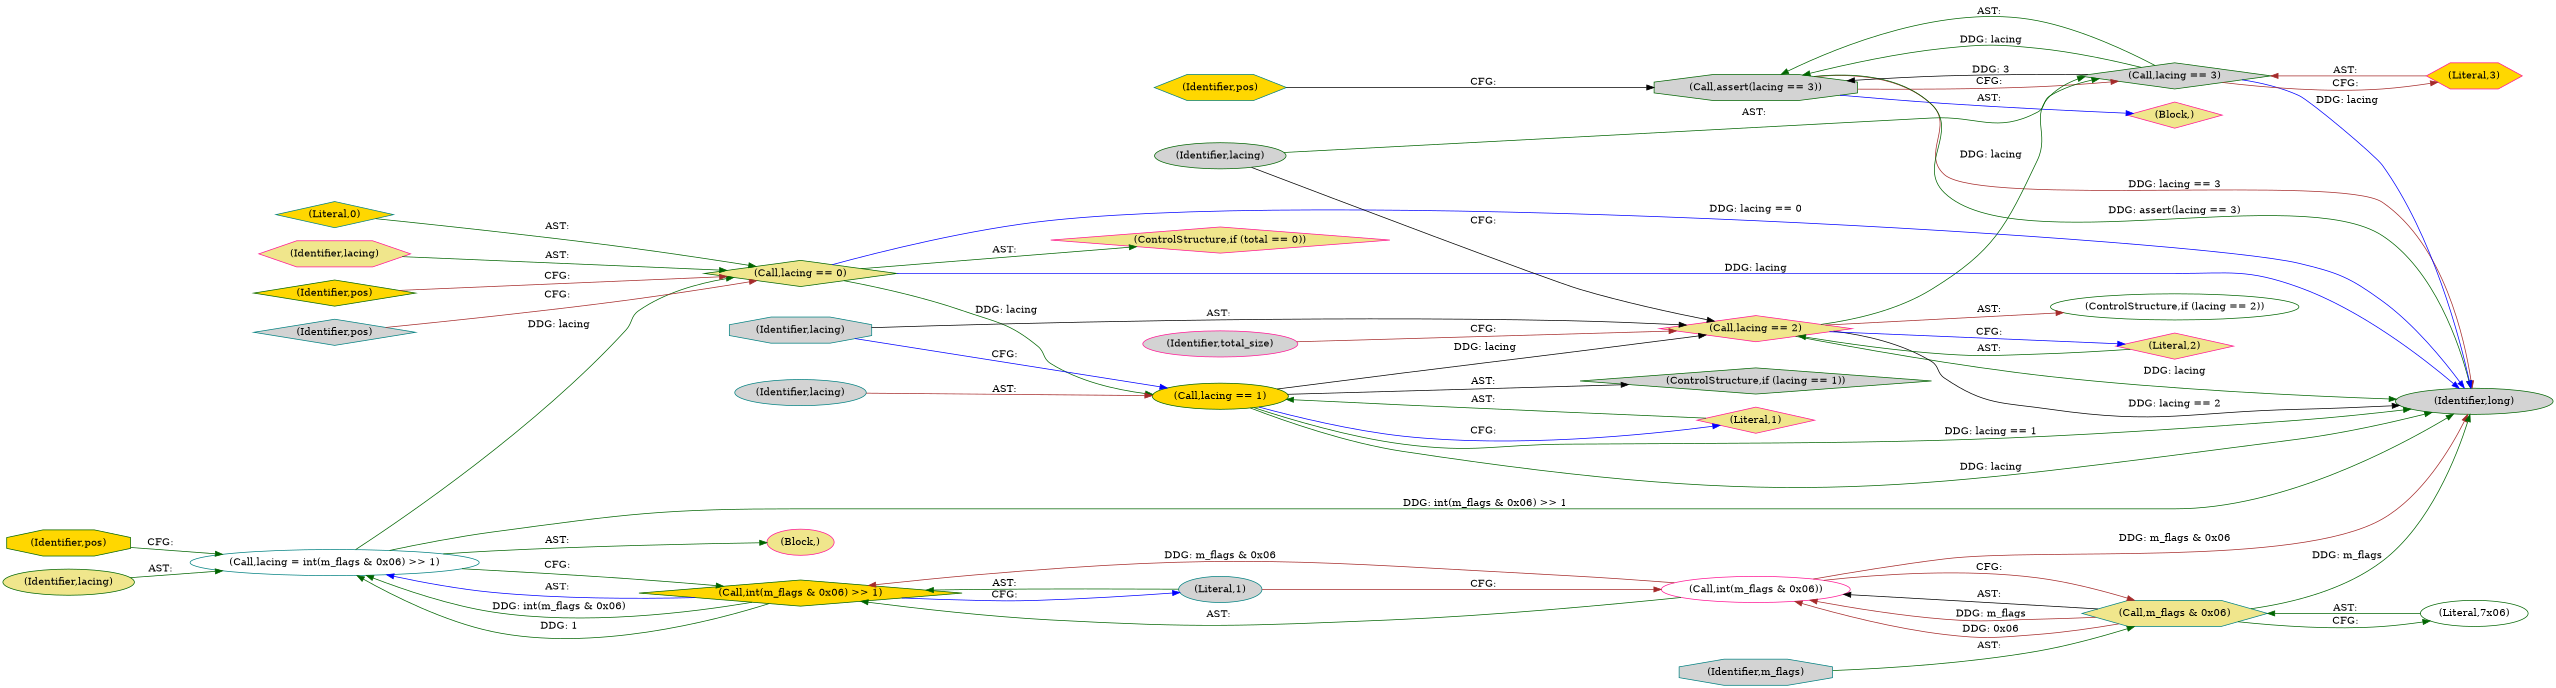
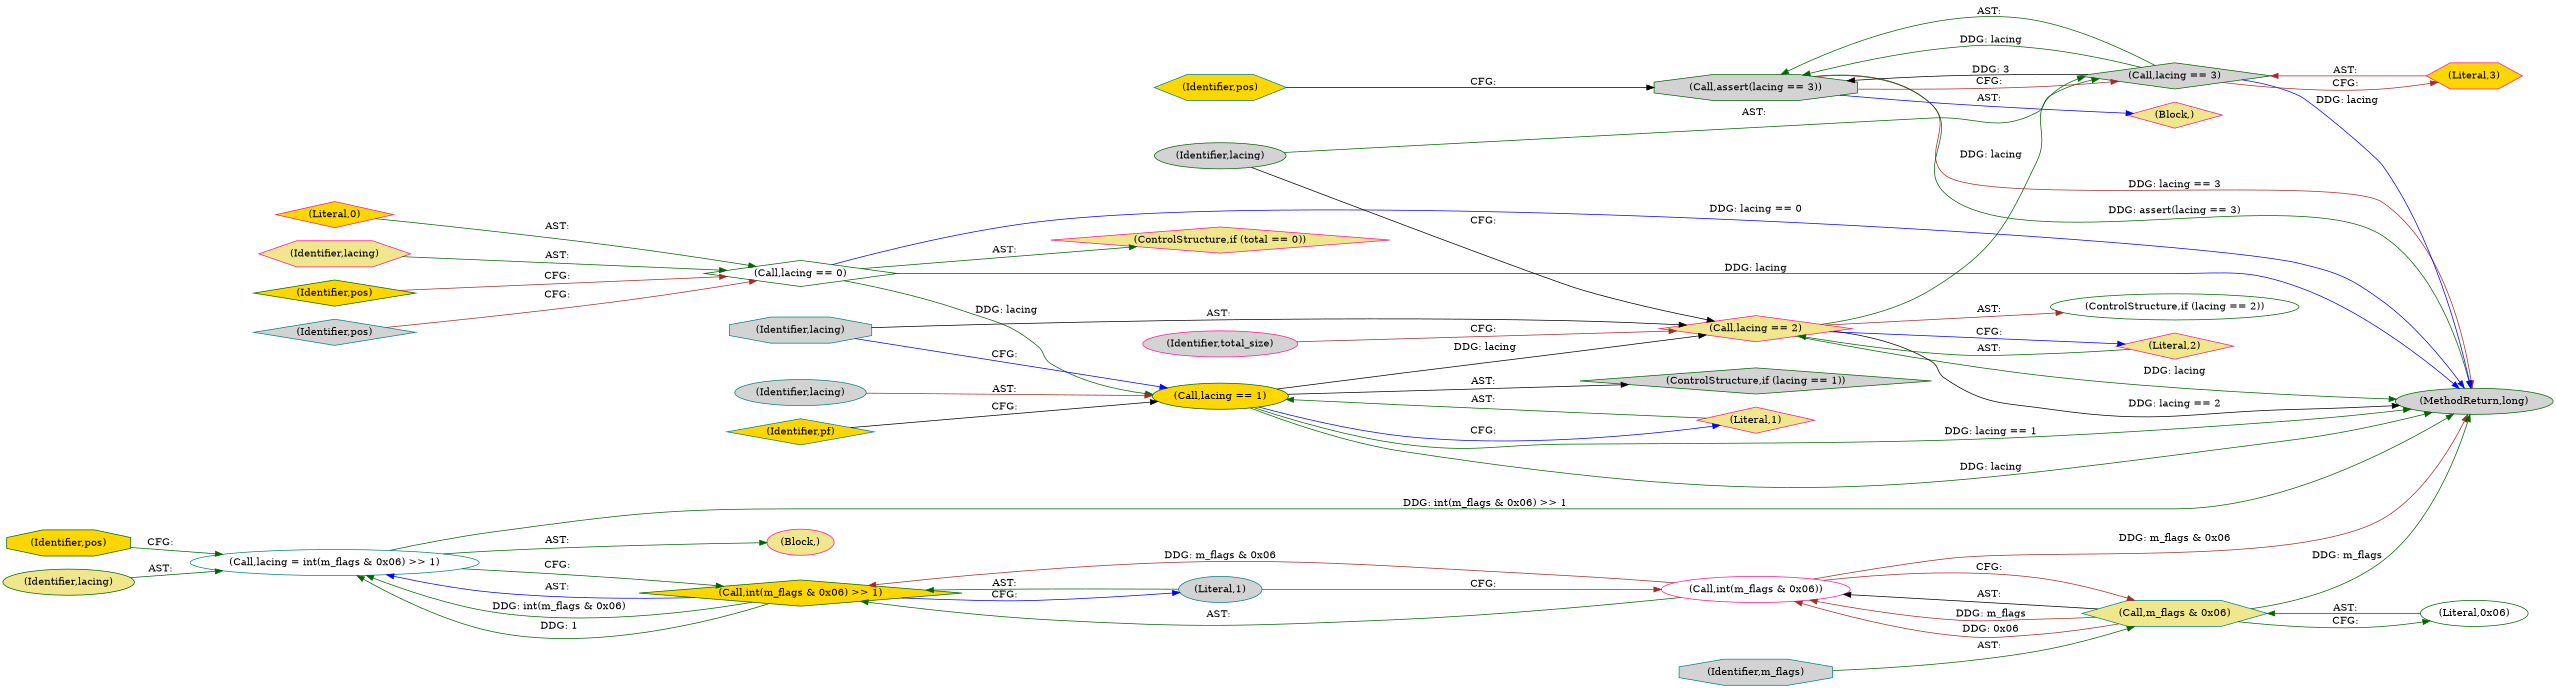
  digraph {
    rankdir=LR
    node [color=darkgreen fillcolor=lightgrey shape=diamond style=filled]
    edge [color=darkgreen]
    n1 [label="(Call,assert(lacing == 3))" shape=octagon]
    n2 [label="(Call,lacing == 3)"]
    n3 [color=deeppink fillcolor=khaki label="(Block,)"]
-   n4 [label="(Identifier,long)" shape=ellipse]
+   n4 [label="(MethodReturn,long)" shape=ellipse]
    n5 [color=deeppink fillcolor=gold label="(Literal,3)" shape=hexagon]
    n6 [color=deeppink fillcolor=khaki label="(Call,lacing == 2)"]
    n7 [color=deeppink fillcolor=khaki label="(Literal,2)"]
    n8 [fillcolor=white label="(ControlStructure,if (lacing == 2))" shape=ellipse]
    n9 [fillcolor=gold label="(Call,lacing == 1)" shape=ellipse]
    n10 [label="(ControlStructure,if (lacing == 1))"]
    n11 [color=deeppink fillcolor=khaki label="(Literal,1)"]
-   n12 [fillcolor=khaki label="(Call,lacing == 0)"]
+   n12 [fillcolor=white label="(Call,lacing == 0)"]
    n13 [color=deeppink fillcolor=khaki label="(ControlStructure,if (total == 0))"]
-   n14 [color=teal fillcolor=gold label="(Literal,0)"]
+   n14 [color=deeppink fillcolor=gold label="(Literal,0)"]
    n15 [color=teal fillcolor=white label="(Call,lacing = int(m_flags & 0x06) >> 1)" shape=ellipse]
    n16 [fillcolor=gold label="(Call,int(m_flags & 0x06) >> 1)"]
    n17 [color=deeppink fillcolor=khaki label="(Block,)" shape=ellipse]
    n18 [color=teal label="(Literal,1)" shape=ellipse]
    n19 [color=deeppink fillcolor=white label="(Call,int(m_flags & 0x06))" shape=ellipse]
    n20 [color=teal fillcolor=khaki label="(Call,m_flags & 0x06)" shape=hexagon]
-   n21 [fillcolor=white label="(Literal,7x06)" shape=ellipse]
+   n21 [fillcolor=white label="(Literal,0x06)" shape=ellipse]
    n22 [color=deeppink fillcolor=khaki label="(Identifier,lacing)" shape=hexagon]
    n23 [fillcolor=gold label="(Identifier,pos)"]
    n24 [fillcolor=gold label="(Identifier,pos)" shape=octagon]
    n25 [color=teal label="(Identifier,m_flags)" shape=octagon]
    n26 [fillcolor=khaki label="(Identifier,lacing)" shape=ellipse]
    n27 [color=deeppink label="(Identifier,total_size)" shape=ellipse]
+   n28 [color=teal fillcolor=gold label="(Identifier,pf)"]
    n29 [color=teal label="(Identifier,pos)"]
    n30 [color=teal fillcolor=gold label="(Identifier,pos)" shape=hexagon]
    n31 [label="(Identifier,lacing)" shape=ellipse]
    n32 [color=teal label="(Identifier,lacing)" shape=octagon]
    n33 [color=teal label="(Identifier,lacing)" shape=ellipse]
    n1 -> n2 [color=brown label="CFG: "]
    n1 -> n3 [color=blue label="AST: "]
    n1 -> n4 [color=brown label="DDG: lacing == 3"]
    n1 -> n4 [label="DDG: assert(lacing == 3)"]
    n2 -> n1 [label="AST: "]
    n2 -> n1 [label="DDG: lacing"]
    n2 -> n1 [color=black label="DDG: 3"]
    n2 -> n4 [color=blue label="DDG: lacing"]
    n2 -> n5 [color=brown label="CFG: "]
    n5 -> n2 [color=brown label="AST: "]
    n6 -> n2 [label="DDG: lacing"]
    n6 -> n4 [label="DDG: lacing"]
    n6 -> n4 [color=black label="DDG: lacing == 2"]
    n6 -> n7 [color=blue label="CFG: "]
    n6 -> n8 [color=brown label="AST: "]
    n7 -> n6 [label="AST: "]
    n9 -> n4 [label="DDG: lacing == 1"]
    n9 -> n4 [label="DDG: lacing"]
    n9 -> n6 [color=black label="DDG: lacing"]
    n9 -> n10 [color=black label="AST: "]
    n9 -> n11 [color=blue label="CFG: "]
    n11 -> n9 [label="AST: "]
    n12 -> n4 [color=blue label="DDG: lacing"]
    n12 -> n4 [color=blue label="DDG: lacing == 0"]
    n12 -> n9 [label="DDG: lacing"]
    n12 -> n13 [label="AST: "]
    n14 -> n12 [label="AST: "]
    n15 -> n4 [label="DDG: int(m_flags & 0x06) >> 1"]
-   n15 -> n12 [label="DDG: lacing"]
    n15 -> n16 [label="CFG: "]
    n15 -> n17 [label="AST: "]
    n16 -> n15 [color=blue label="AST: "]
    n16 -> n15 [label="DDG: int(m_flags & 0x06)"]
    n16 -> n15 [label="DDG: 1"]
    n16 -> n18 [color=blue label="CFG: "]
    n18 -> n16 [label="AST: "]
    n18 -> n19 [color=brown label="CFG: "]
    n19 -> n4 [color=brown label="DDG: m_flags & 0x06"]
    n19 -> n16 [label="AST: "]
    n19 -> n16 [color=brown label="DDG: m_flags & 0x06"]
    n19 -> n20 [color=brown label="CFG: "]
    n20 -> n4 [label="DDG: m_flags"]
    n20 -> n19 [color=black label="AST: "]
    n20 -> n19 [color=brown label="DDG: m_flags"]
    n20 -> n19 [color=brown label="DDG: 0x06"]
    n20 -> n21 [label="CFG: "]
    n21 -> n20 [label="AST: "]
    n22 -> n12 [label="AST: "]
    n23 -> n12 [color=brown label="CFG: "]
    n24 -> n15 [label="CFG: "]
    n25 -> n20 [label="AST: "]
    n26 -> n15 [label="AST: "]
    n27 -> n6 [color=brown label="CFG: "]
+   n28 -> n9 [color=black label="CFG: "]
    n29 -> n12 [color=brown label="CFG: "]
    n30 -> n1 [color=black label="CFG: "]
    n31 -> n2 [label="AST: "]
    n31 -> n6 [color=black label="CFG: "]
    n32 -> n6 [color=black label="AST: "]
    n32 -> n9 [color=blue label="CFG: "]
    n33 -> n9 [color=brown label="AST: "]
  }
